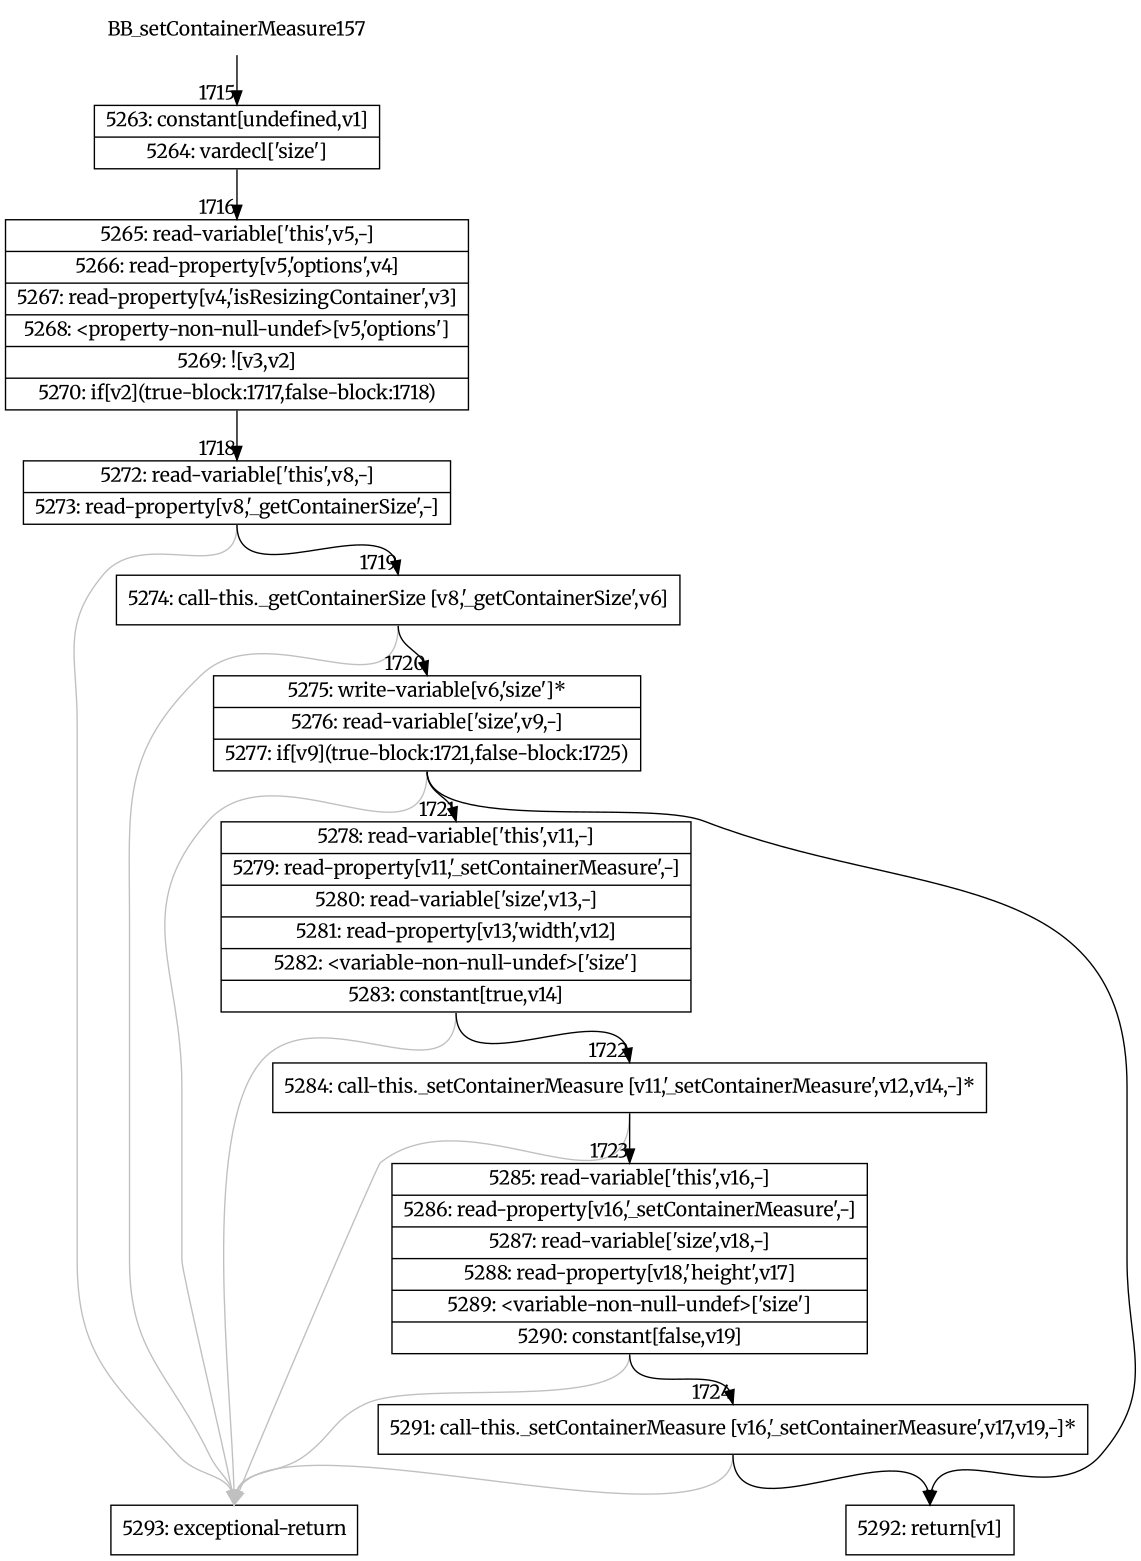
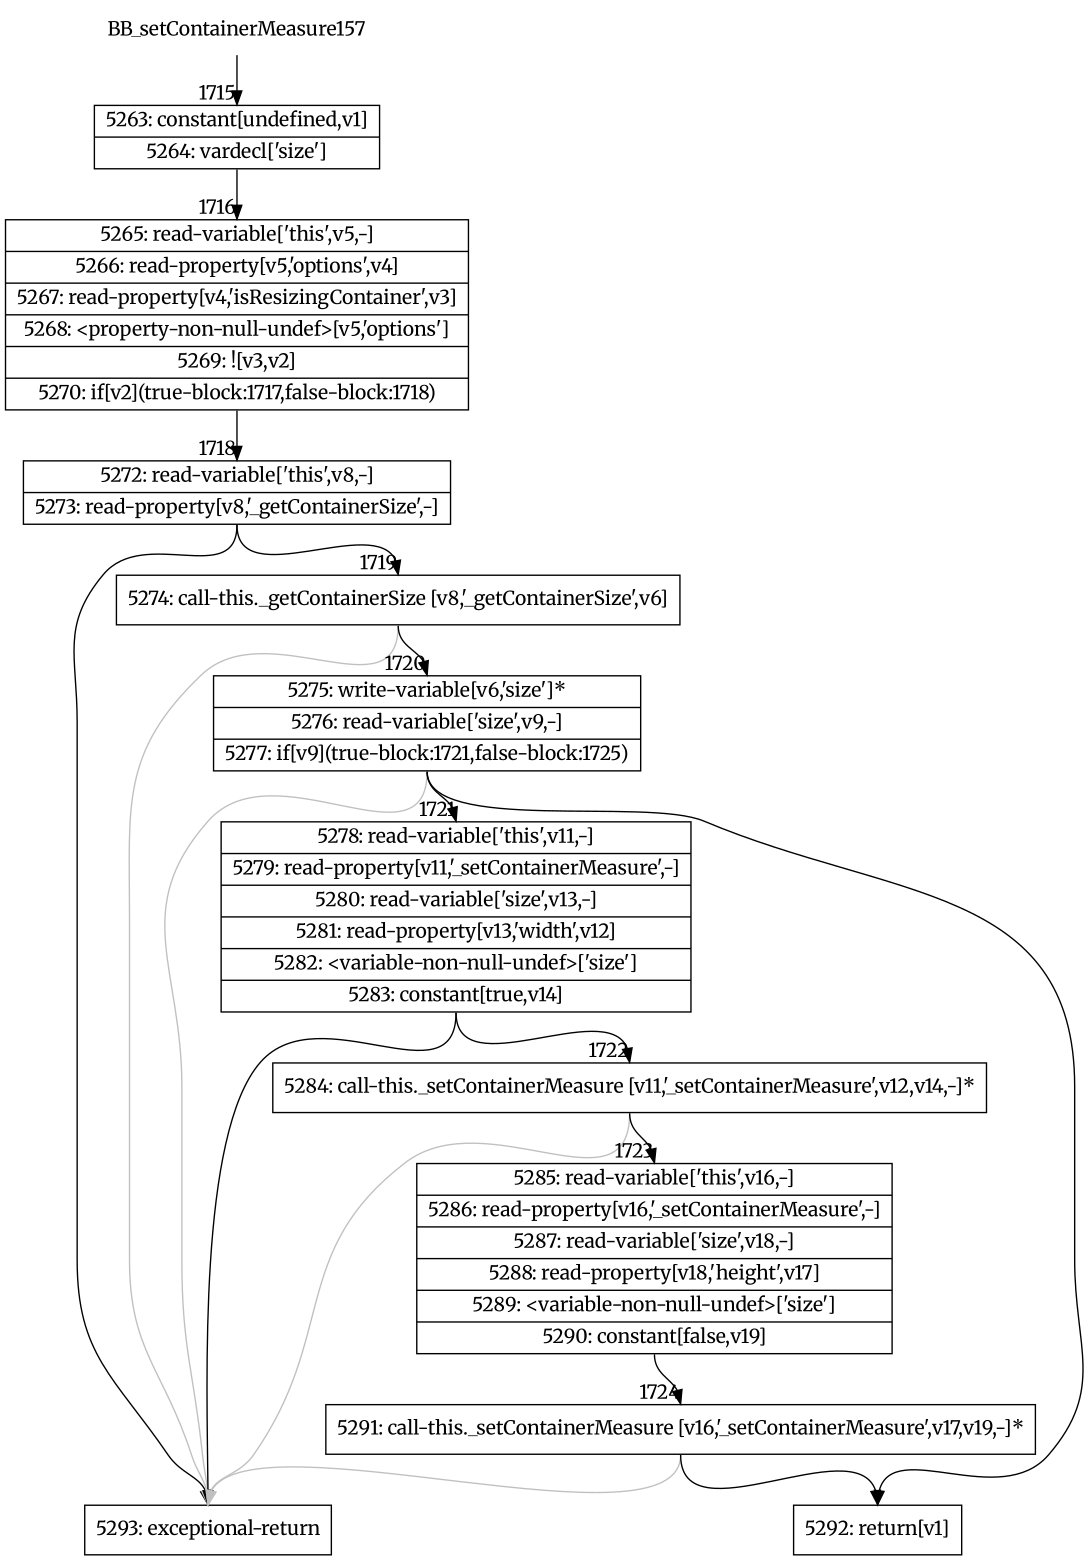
  digraph {
    fontname=Merriweather
    rankdir=TD
    node [fontname=Merriweather shape=record]
    edge [fontname=Merriweather headport=n tailport=s]
    n1 [label=BB_setContainerMeasure157 shape=none]
    n2 [label="{5263: constant[undefined,v1]|5264: vardecl['size']}"]
    n3 [label="{5265: read-variable['this',v5,-]|5266: read-property[v5,'options',v4]|5267: read-property[v4,'isResizingContainer',v3]|5268: \<property-non-null-undef\>[v5,'options']|5269: ![v3,v2]|5270: if[v2](true-block:1717,false-block:1718)}"]
    n4 [label="{5272: read-variable['this',v8,-]|5273: read-property[v8,'_getContainerSize',-]}"]
    n5 [label="{5293: exceptional-return}"]
    n6 [label="{5274: call-this._getContainerSize [v8,'_getContainerSize',v6]}"]
    n7 [label="{5292: return[v1]}"]
    n8 [label="{5275: write-variable[v6,'size']*|5276: read-variable['size',v9,-]|5277: if[v9](true-block:1721,false-block:1725)}"]
    n9 [label="{5278: read-variable['this',v11,-]|5279: read-property[v11,'_setContainerMeasure',-]|5280: read-variable['size',v13,-]|5281: read-property[v13,'width',v12]|5282: \<variable-non-null-undef\>['size']|5283: constant[true,v14]}"]
    n10 [label="{5284: call-this._setContainerMeasure [v11,'_setContainerMeasure',v12,v14,-]*}"]
    n11 [label="{5285: read-variable['this',v16,-]|5286: read-property[v16,'_setContainerMeasure',-]|5287: read-variable['size',v18,-]|5288: read-property[v18,'height',v17]|5289: \<variable-non-null-undef\>['size']|5290: constant[false,v19]}"]
    n12 [label="{5291: call-this._setContainerMeasure [v16,'_setContainerMeasure',v17,v19,-]*}"]
    n1 -> n2 [headlabel="    1715"]
    n2 -> n3 [headlabel="      1716"]
    n3 -> n4 [headlabel="      1718"]
-   n4 -> n5 [color=gray]
+   n4 -> n5 [color=black]
    n4 -> n6 [headlabel="      1719"]
    n6 -> n5 [color=gray]
    n6 -> n8 [headlabel="      1720"]
    n8 -> n5 [color=gray]
    n8 -> n7
    n8 -> n9 [headlabel="      1721"]
-   n9 -> n5 [color=gray]
+   n9 -> n5 [color=black]
    n9 -> n10 [headlabel="      1722"]
    n10 -> n5 [color=gray]
    n10 -> n11 [headlabel="      1723"]
-   n11 -> n5 [color=gray]
    n11 -> n12 [headlabel="      1724"]
    n12 -> n5 [color=gray]
    n12 -> n7
  }
